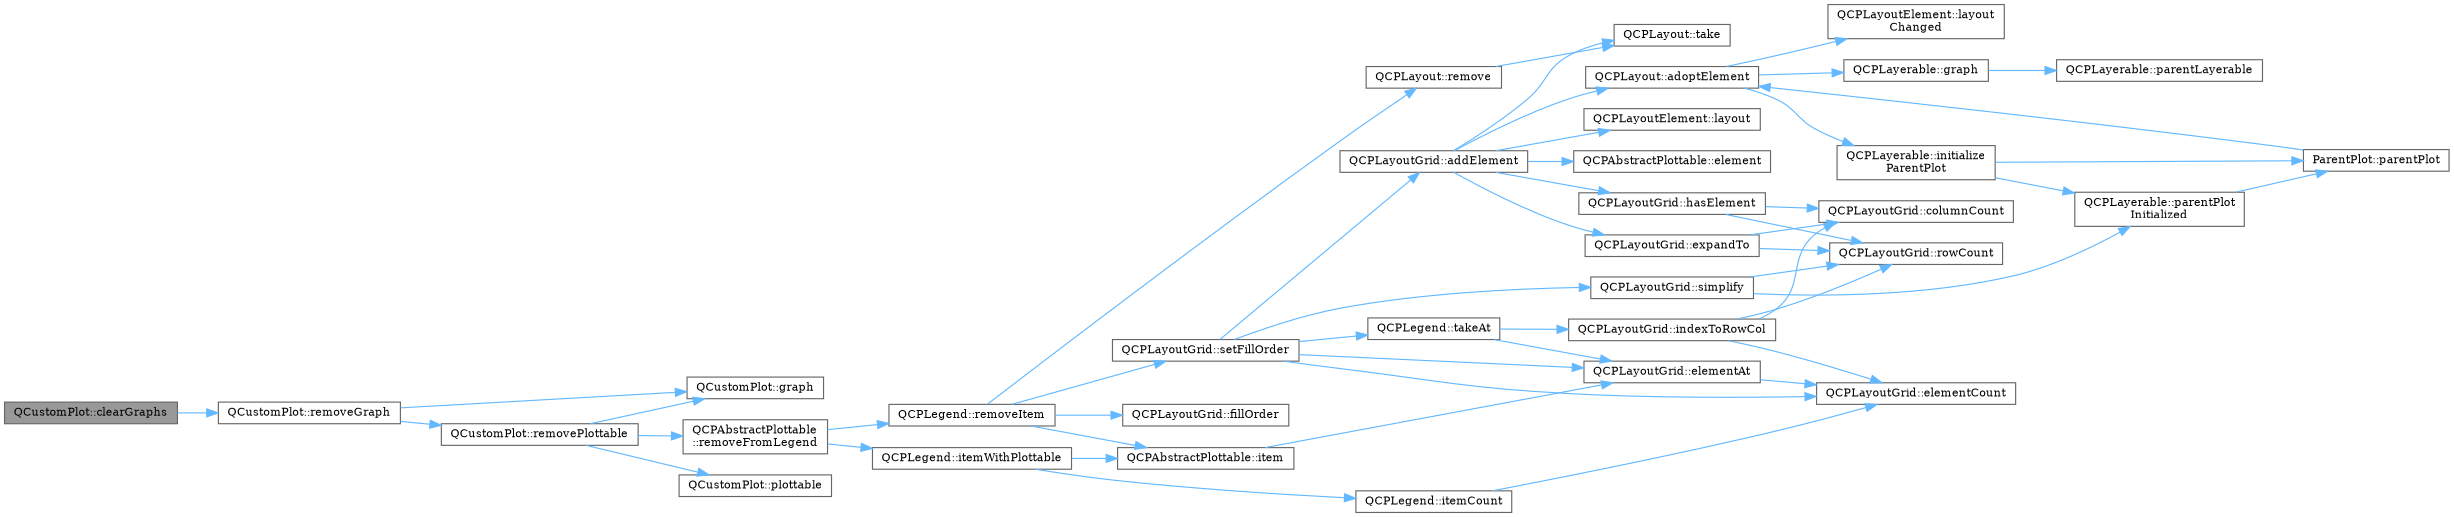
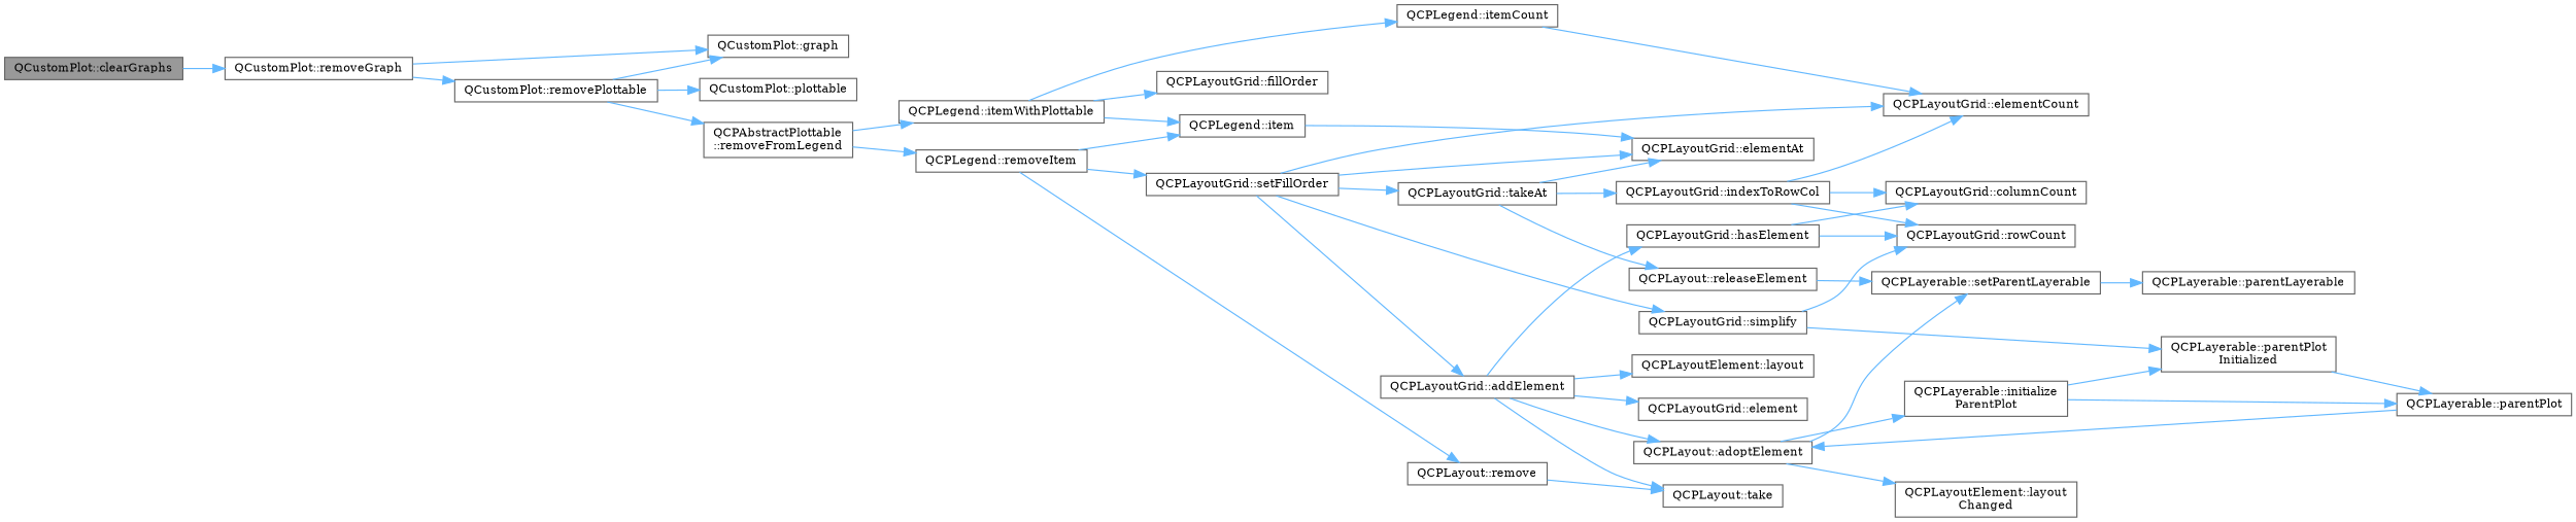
  digraph {
    fontname="DejaVu Serif"
    rankdir=LR
    node [color=grey40 fillcolor=white fontname="DejaVu Serif" fontsize=10 shape=box style=filled]
    edge [color=steelblue1 fontname="DejaVu Serif" fontsize=10 labelfontname=Helvetica labelfontsize=10 style=solid]
    n1 [color=gray40 fillcolor=grey60 fontcolor=black height=0.2 label="QCustomPlot::clearGraphs" width=0.4]
    n2 [height=0.2 label="QCustomPlot::removeGraph" width=0.4]
    n3 [height=0.2 label="QCustomPlot::graph" width=0.4]
    n4 [height=0.2 label="QCustomPlot::removePlottable" width=0.4]
    n5 [height=0.2 label="QCustomPlot::plottable" width=0.4]
    n6 [height=0.2 label="QCPAbstractPlottable\l::removeFromLegend" width=0.4]
    n7 [height=0.2 label="QCPLegend::itemWithPlottable" width=0.4]
    n8 [height=0.2 label="QCPLegend::removeItem" width=0.4]
-   n9 [height=0.2 label="QCPAbstractPlottable::item" width=0.4]
+   n9 [height=0.2 label="QCPLegend::item" width=0.4]
    n10 [height=0.2 label="QCPLegend::itemCount" width=0.4]
    n11 [height=0.2 label="QCPLayoutGrid::fillOrder" width=0.4]
    n12 [height=0.2 label="QCPLayout::remove" width=0.4]
    n13 [height=0.2 label="QCPLayoutGrid::setFillOrder" width=0.4]
    n14 [height=0.2 label="QCPLayoutGrid::elementAt" width=0.4]
    n15 [height=0.2 label="QCPLayoutGrid::elementCount" width=0.4]
    n16 [height=0.2 label="QCPLayoutGrid::indexToRowCol" width=0.4]
    n17 [height=0.2 label="QCPLayoutGrid::columnCount" width=0.4]
    n18 [height=0.2 label="QCPLayoutGrid::rowCount" width=0.4]
    n19 [height=0.2 label="QCPLayout::take" width=0.4]
    n20 [height=0.2 label="QCPLayoutGrid::addElement" width=0.4]
    n21 [height=0.2 label="QCPLayoutGrid::simplify" width=0.4]
-   n22 [height=0.2 label="QCPLegend::takeAt" width=0.4]
+   n22 [height=0.2 label="QCPLayoutGrid::takeAt" width=0.4]
    n23 [height=0.2 label="QCPLayout::adoptElement" width=0.4]
-   n24 [height=0.2 label="QCPAbstractPlottable::element" width=0.4]
-   n25 [height=0.2 label="QCPLayoutGrid::expandTo" width=0.4]
+   n24 [height=0.2 label="QCPLayoutGrid::element" width=0.4]
    n26 [height=0.2 label="QCPLayoutGrid::hasElement" width=0.4]
    n27 [height=0.2 label="QCPLayoutElement::layout" width=0.4]
    n28 [height=0.2 label="QCPLayerable::parentPlot\lInitialized" width=0.4]
+   n29 [height=0.2 label="QCPLayout::releaseElement" width=0.4]
    n30 [height=0.2 label="QCPLayerable::initialize\lParentPlot" width=0.4]
    n31 [height=0.2 label="QCPLayoutElement::layout\lChanged" width=0.4]
-   n32 [height=0.2 label="QCPLayerable::graph" width=0.4]
-   n33 [height=0.2 label="ParentPlot::parentPlot" width=0.4]
+   n32 [height=0.2 label="QCPLayerable::setParentLayerable" width=0.4]
+   n33 [height=0.2 label="QCPLayerable::parentPlot" width=0.4]
    n34 [height=0.2 label="QCPLayerable::parentLayerable" width=0.4]
    n1 -> n2
    n2 -> n3
    n2 -> n4
    n4 -> n3
    n4 -> n5
    n4 -> n6
    n6 -> n7
    n6 -> n8
    n7 -> n9
    n7 -> n10
    n8 -> n9
-   n8 -> n11
+   n7 -> n11
    n8 -> n12
    n8 -> n13
    n9 -> n14
    n10 -> n15
    n12 -> n19
    n13 -> n14
    n13 -> n15
    n13 -> n20
    n13 -> n21
    n13 -> n22
-   n14 -> n15
    n16 -> n15
    n16 -> n17
    n16 -> n18
    n20 -> n19
    n20 -> n23
    n20 -> n24
-   n20 -> n25
    n20 -> n26
    n20 -> n27
    n21 -> n18
    n21 -> n28
    n22 -> n14
    n22 -> n16
+   n22 -> n29
    n23 -> n30
    n23 -> n31
    n23 -> n32
-   n25 -> n17
-   n25 -> n18
    n26 -> n17
    n26 -> n18
    n28 -> n33
+   n29 -> n32
    n30 -> n28
    n30 -> n33
    n32 -> n34
    n33 -> n23
  }
